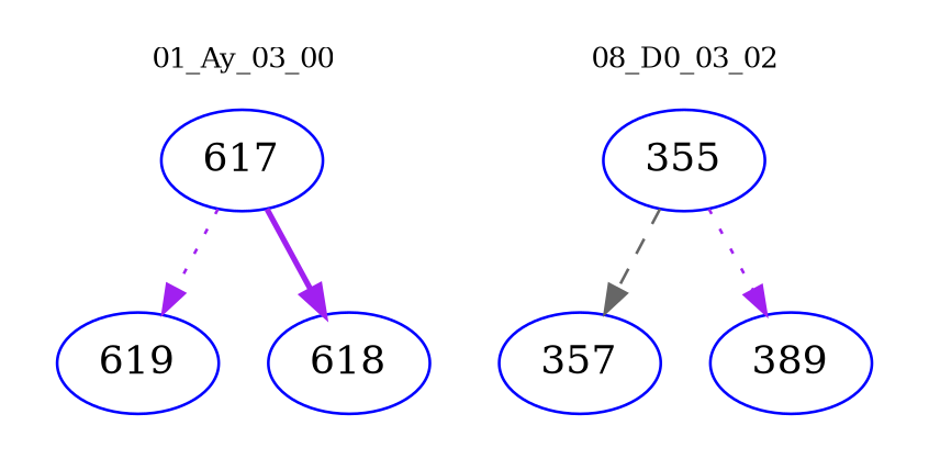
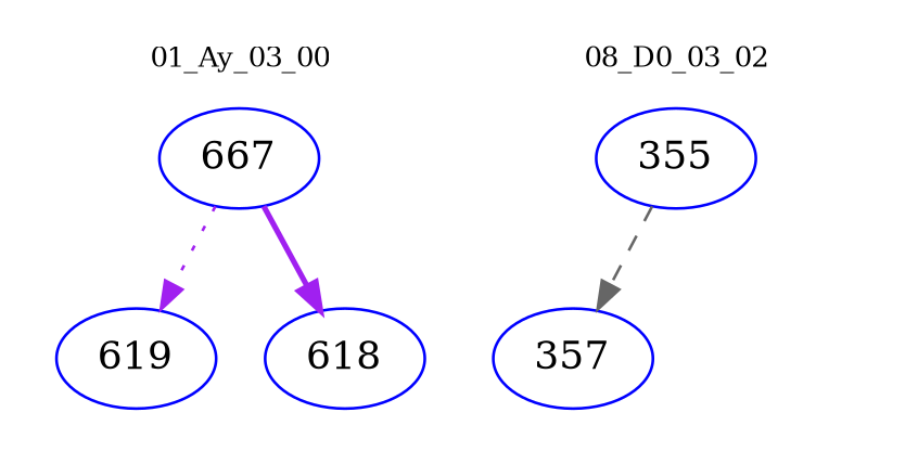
  digraph {
    node [color=blue]
    edge [color=purple style=dotted]
-   n1 [label=617]
+   n1 [label=667]
    n2 [label=619]
    n3 [label=618]
    n4 [label=355]
    n5 [label=357]
-   n6 [label=389]
    subgraph cluster_1 {
      color=white
      fontsize=10
      label="01_Ay_03_00"
      n1
      n2
      n3
    }
    subgraph cluster_2 {
      color=white
      fontsize=10
      label="08_D0_03_02"
      n4
      n5
-     n6
    }
    n1 -> n2
    n1 -> n3 [style=bold]
    n4 -> n5 [color=gray40 style=dashed]
-   n4 -> n6
  }
